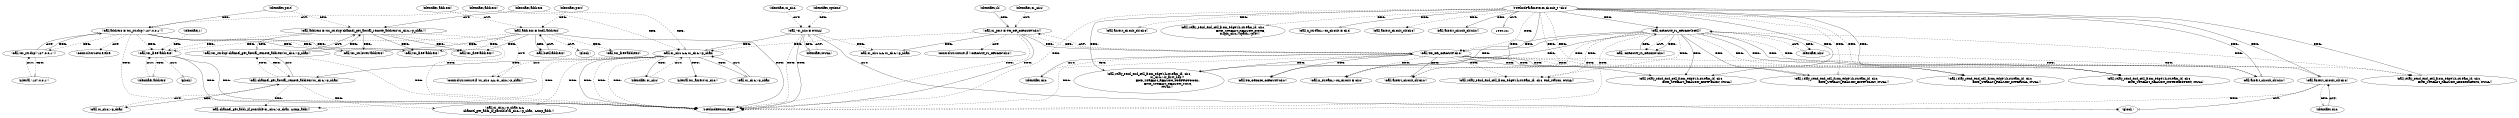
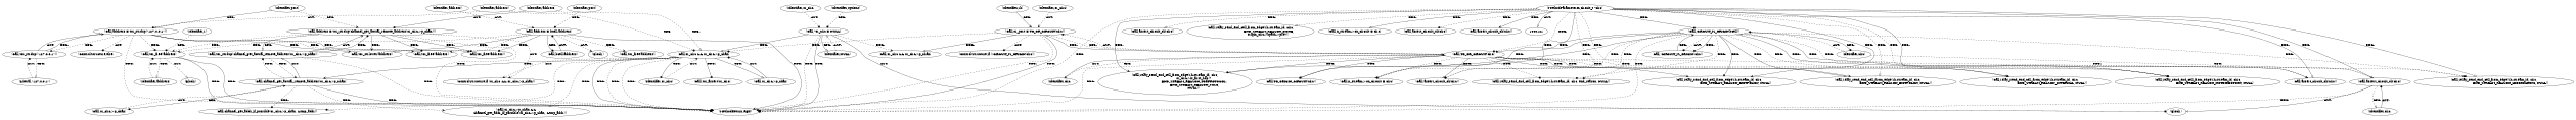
  digraph {
    edge [arrowhead=dot style=dashed]
    n1 [label="(Call,tor_free(address))"]
    n2 [label="(MethodReturn,RET)"]
    n3 [label="(Block,)"]
    n4 [label="(Identifier,address)"]
    n5 [label="(Call,address = tor_strdup(\"127.0.0.1\"))"]
    n6 [label="(Call,tor_strdup(\"127.0.0.1\"))"]
    n7 [label="(Call,tor_strlower(address))"]
    n8 [label="(Call,tor_free(address))"]
    n9 [label="(ControlStructure,else)"]
    n10 [label="(Call,tor_free(address))"]
    n11 [label="(Literal,\"127.0.0.1\")"]
    n12 [label="(Call,address = bcell.address)"]
    n13 [label="(Call,bcell.address)"]
    n14 [label="(Block,)"]
    n15 [label="(Call,tor_free(address))"]
    n16 [label="(Call,address = tor_strdup(channel_get_actual_remote_address(or_circ->p_chan)))"]
    n17 [label="(Call,tor_strdup(channel_get_actual_remote_address(or_circ->p_chan)))"]
    n18 [label="(ControlStructure,if (or_circ && or_circ->p_chan))"]
    n19 [label="(Call,channel_get_actual_remote_address(or_circ->p_chan))"]
    n20 [label="(Call,or_circ->p_chan &&\n        channel_get_addr_if_possible(or_circ->p_chan, &tmp_addr))"]
    n21 [label="(Call,channel_get_addr_if_possible(or_circ->p_chan, &tmp_addr))"]
    n22 [label="(Call,or_circ->p_chan)"]
    n23 [label="(Call,or_circ && or_circ->p_chan)"]
    n24 [label="(Identifier,or_circ)"]
-   n25 [label="(Literal,tor_assert(or_circ))"]
+   n25 [label="(Call,tor_assert(or_circ))"]
    n26 [label="(Call,or_circ->p_chan)"]
    n27 [label="(Call,or_port = TO_OR_CIRCUIT(circ))"]
    n28 [label="(Call,TO_OR_CIRCUIT(circ))"]
    n29 [label="(ControlStructure,if (!CIRCUIT_IS_ORIGIN(circ)))"]
    n30 [label="(Call,or_circ && or_circ->p_chan)"]
    n31 [label="(Call,relay_send_end_cell_from_edge(rh.stream_id, circ,\n                                    END_STREAM_REASON_NOTDIRECTORY, NULL))"]
    n32 [label="(Call,assert_circuit_ok(circ))"]
    n33 [label="(Call,relay_send_end_cell_from_edge(rh.stream_id, circ, end_reason, NULL))"]
    n34 [label="(Identifier,circ)"]
    n35 [label="(Call,relay_send_end_cell_from_edge(rh.stream_id, circ,\n                                  END_STREAM_REASON_EXITPOLICY, NULL))"]
    n36 [label="(Call,relay_send_end_cell_from_edge(rh.stream_id, circ,\n                                    END_STREAM_REASON_EXITPOLICY, NULL))"]
    n37 [label="(Call,relay_send_end_cell_from_edge(rh.stream_id, circ,\n                                  END_STREAM_REASON_INTERNAL, NULL))"]
    n38 [label="(Call,assert_circuit_ok(circ))"]
    n39 [label="(Call,relay_send_end_cell_from_edge(rh.stream_id, circ,\n                                  END_STREAM_REASON_HIBERNATING, NULL))"]
    n40 [label="(Call,TO_ORIGIN_CIRCUIT(circ))"]
    n41 [label="(Call,relay_send_end_cell_from_edge(rh.stream_id, circ,\n                                      or_circ->is_first_hop ?\n                                        END_STREAM_REASON_TORPROTOCOL :\n                                        END_STREAM_REASON_MISC,\n                                      NULL))"]
    n42 [label="(Call,n_stream->on_circuit = circ)"]
    n43 [label="(Call,CIRCUIT_IS_ORIGIN(bcell))"]
    n44 [label="(Identifier,circ)"]
    n45 [label="(Call,!CIRCUIT_IS_ORIGIN(circ))"]
    n46 [label="(Call,assert_circuit_ok(circ))"]
    n47 [label="(Identifier,circ)"]
    n48 [label="(Block,)"]
    n49 [label="(MethodParameterIn,circuit_t *circ)"]
    n50 [label="(Call,assert_circuit_ok(circ))"]
    n51 [label="(Call,relay_send_end_cell_from_edge(rh.stream_id, circ,\n                                     END_STREAM_REASON_DONE,\n                                    origin_circ->cpath->prev))"]
    n52 [label="(Call,n_stream->on_circuit = circ)"]
    n53 [label="(Call,assert_circuit_ok(circ))"]
    n54 [label="(Call,assert_circuit_ok(circ))"]
    1000121
    n56 [label="(Call,*or_circ = NULL)"]
    n57 [label="(Identifier,NULL)"]
    n58 [label="(Identifier,address)"]
    n59 [label="(Identifier,r)"]
    n60 [label="(Identifier,rh)"]
    n61 [label="(Identifier,port)"]
    n62 [label="(Identifier,address)"]
    n63 [label="(Identifier,or_circ)"]
    n64 [label="(Identifier,port)"]
    n65 [label="(Identifier,address)"]
    n66 [label="(Identifier,or_circ)"]
    n67 [label="(Identifier,options)"]
    n1 -> n2 [label="DDG: " style=solid]
    n1 -> n2 [arrowhead=onormal label="DDG: " style=solid]
    n1 -> n3 [arrowhead=onormal label="AST: "]
    n1 -> n4 [arrowhead=onormal label="CFG: "]
    n4 -> n1 [label="AST: "]
    n5 -> n1 [label="DDG: "]
    n5 -> n2 [arrowhead=onormal label="DDG: "]
    n5 -> n6 [arrowhead=vee label="CFG: "]
    n5 -> n7 [arrowhead=vee label="DDG: " style=solid]
    n5 -> n8 [arrowhead=vee label="DDG: "]
    n5 -> n9 [label="AST: "]
    n5 -> n10 [label="DDG: " style=solid]
    n6 -> n5 [arrowhead=vee label="AST: " style=solid]
    n6 -> n5 [arrowhead=onormal label="DDG: " style=solid]
    n6 -> n11 [arrowhead=onormal label="CFG: "]
    n11 -> n6 [label="AST: "]
    n12 -> n1 [arrowhead=vee label="DDG: "]
    n12 -> n2 [arrowhead=vee label="DDG: " style=solid]
    n12 -> n7 [arrowhead=onormal label="DDG: " style=solid]
    n12 -> n8 [arrowhead=vee label="DDG: "]
    n12 -> n10 [label="DDG: " style=solid]
    n12 -> n13 [label="CFG: " style=solid]
    n12 -> n14 [arrowhead=vee label="AST: "]
    n12 -> n15 [arrowhead=vee label="DDG: "]
    n13 -> n12 [label="AST: " style=solid]
    n16 -> n1 [arrowhead=vee label="DDG: "]
    n16 -> n2 [label="DDG: "]
    n16 -> n7 [arrowhead=vee label="DDG: " style=solid]
    n16 -> n8 [label="DDG: " style=solid]
    n16 -> n10 [label="DDG: " style=solid]
    n16 -> n17 [arrowhead=onormal label="CFG: " style=solid]
    n16 -> n18 [arrowhead=vee label="AST: "]
    n17 -> n2 [arrowhead=vee label="DDG: "]
    n17 -> n16 [arrowhead=vee label="AST: " style=solid]
    n17 -> n16 [label="DDG: " style=solid]
    n17 -> n19 [arrowhead=vee label="CFG: "]
+   n19 -> n2 [arrowhead=vee label="DDG: " style=solid]
    n19 -> n17 [arrowhead=onormal label="AST: " style=solid]
    n19 -> n17 [label="DDG: "]
    n19 -> n20 [arrowhead=vee label="DDG: "]
    n19 -> n21 [label="DDG: "]
    n19 -> n22 [label="CFG: " style=solid]
    n22 -> n19 [arrowhead=vee label="AST: "]
    n23 -> n2 [arrowhead=onormal label="DDG: "]
    n23 -> n2 [arrowhead=vee label="DDG: "]
    n23 -> n2 [arrowhead=vee label="DDG: " style=solid]
    n23 -> n18 [arrowhead=vee label="AST: "]
    n23 -> n19 [arrowhead=vee label="DDG: " style=solid]
    n23 -> n20 [arrowhead=onormal label="DDG: "]
    n23 -> n21 [label="DDG: "]
    n23 -> n24 [label="CFG: " style=solid]
    n23 -> n25 [label="DDG: " style=solid]
    n23 -> n26 [arrowhead=onormal label="CFG: " style=solid]
    n24 -> n23 [arrowhead=vee label="AST: "]
    n26 -> n23 [label="AST: " style=solid]
    n27 -> n2 [arrowhead=onormal label="DDG: "]
    n27 -> n2 [arrowhead=onormal label="DDG: " style=solid]
    n27 -> n23 [label="DDG: "]
    n27 -> n28 [arrowhead=onormal label="CFG: "]
    n27 -> n29 [label="AST: "]
    n27 -> n30 [arrowhead=onormal label="DDG: " style=solid]
    n28 -> n2 [arrowhead=onormal label="DDG: "]
    n28 -> n27 [label="AST: "]
    n28 -> n27 [arrowhead=onormal label="DDG: " style=solid]
    n28 -> n31 [label="DDG: "]
    n28 -> n32 [arrowhead=onormal label="DDG: " style=solid]
    n28 -> n33 [label="DDG: "]
    n28 -> n34 [arrowhead=vee label="CFG: "]
    n28 -> n35 [arrowhead=vee label="DDG: " style=solid]
    n28 -> n36 [arrowhead=vee label="DDG: " style=solid]
    n28 -> n37 [arrowhead=vee label="DDG: " style=solid]
    n28 -> n38 [arrowhead=onormal label="DDG: "]
    n28 -> n39 [label="DDG: "]
    n28 -> n40 [arrowhead=vee label="DDG: " style=solid]
    n28 -> n41 [arrowhead=onormal label="DDG: " style=solid]
    n28 -> n42 [label="DDG: "]
    n34 -> n28 [label="AST: " style=solid]
    n43 -> n2 [label="DDG: "]
    n43 -> n28 [label="DDG: " style=solid]
    n43 -> n31 [arrowhead=onormal label="DDG: " style=solid]
    n43 -> n32 [label="DDG: "]
    n43 -> n33 [label="DDG: "]
    n43 -> n35 [label="DDG: " style=solid]
    n43 -> n36 [arrowhead=onormal label="DDG: " style=solid]
    n43 -> n37 [arrowhead=vee label="DDG: "]
    n43 -> n38 [arrowhead=vee label="DDG: " style=solid]
    n43 -> n39 [label="DDG: "]
    n43 -> n40 [label="DDG: " style=solid]
    n43 -> n41 [label="DDG: " style=solid]
    n43 -> n42 [arrowhead=onormal label="DDG: "]
    n43 -> n44 [label="CFG: " style=solid]
    n43 -> n45 [label="AST: "]
    n43 -> n45 [label="DDG: " style=solid]
    n44 -> n43 [label="AST: "]
    n44 -> n46 [arrowhead=onormal label="CFG: "]
    n45 -> n43 [arrowhead=vee label="CFG: " style=solid]
    n46 -> n2 [label="DDG: "]
    n46 -> n43 [arrowhead=onormal label="DDG: "]
    n46 -> n47 [arrowhead=onormal label="CFG: "]
    n46 -> n48 [arrowhead=onormal label="AST: " style=solid]
    n47 -> n46 [label="AST: " style=solid]
    n49 -> n2 [arrowhead=onormal label="DDG: "]
    n49 -> n28 [label="DDG: "]
    n49 -> n31 [label="DDG: " style=solid]
    n49 -> n32 [label="DDG: "]
    n49 -> n33 [label="DDG: "]
    n49 -> n35 [arrowhead=vee label="DDG: " style=solid]
    n49 -> n36 [arrowhead=onormal label="DDG: "]
    n49 -> n37 [arrowhead=onormal label="DDG: "]
    n49 -> n38 [arrowhead=onormal label="DDG: " style=solid]
    n49 -> n39 [arrowhead=onormal label="DDG: " style=solid]
    n49 -> n41 [arrowhead=vee label="DDG: " style=solid]
    n49 -> n42 [arrowhead=onormal label="DDG: " style=solid]
    n49 -> n43 [label="DDG: " style=solid]
    n49 -> n46 [arrowhead=onormal label="DDG: " style=solid]
    n49 -> n50 [arrowhead=onormal label="DDG: "]
    n49 -> n51 [arrowhead=onormal label="DDG: "]
    n49 -> n52 [arrowhead=onormal label="DDG: " style=solid]
    n49 -> n53 [label="DDG: "]
    n49 -> n54 [arrowhead=vee label="DDG: " style=solid]
    n49 -> 1000121 [arrowhead=onormal label="AST: " style=solid]
    n56 -> n2 [label="DDG: " style=solid]
    n56 -> n2 [arrowhead=vee label="DDG: "]
    n56 -> n23 [arrowhead=onormal label="DDG: " style=solid]
    n56 -> n30 [arrowhead=vee label="DDG: "]
    n56 -> n48 [label="AST: " style=solid]
    n56 -> n57 [arrowhead=onormal label="CFG: " style=solid]
    n57 -> n56 [arrowhead=onormal label="AST: "]
    n58 -> n12 [arrowhead=vee label="AST: "]
    n59 -> n1 [label="CFG: "]
    n60 -> n27 [arrowhead=vee label="CFG: " style=solid]
    n61 -> n12 [label="CFG: "]
    n62 -> n5 [label="AST: "]
    n62 -> n23 [label="CFG: "]
    n63 -> n56 [label="AST: "]
    n64 -> n5 [arrowhead=onormal label="CFG: " style=solid]
    n64 -> n16 [arrowhead=vee label="CFG: "]
    n65 -> n16 [label="AST: " style=solid]
    n65 -> n23 [arrowhead=onormal label="CFG: "]
    n66 -> n27 [arrowhead=vee label="AST: "]
    n67 -> n56 [label="CFG: "]
  }
